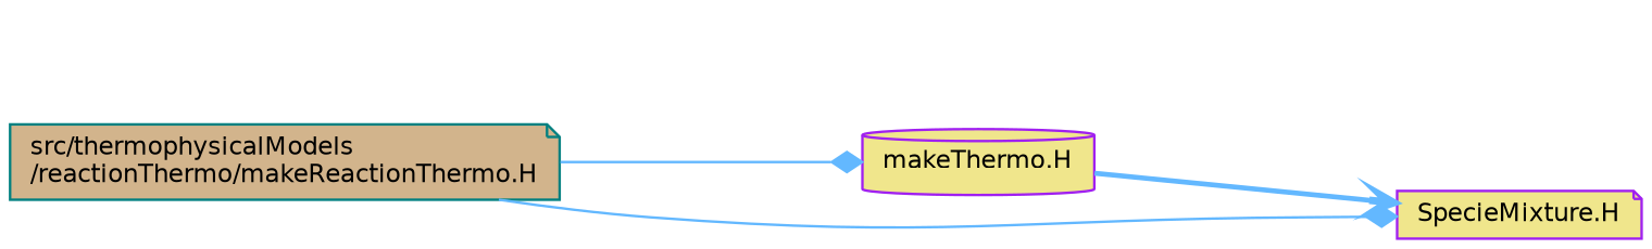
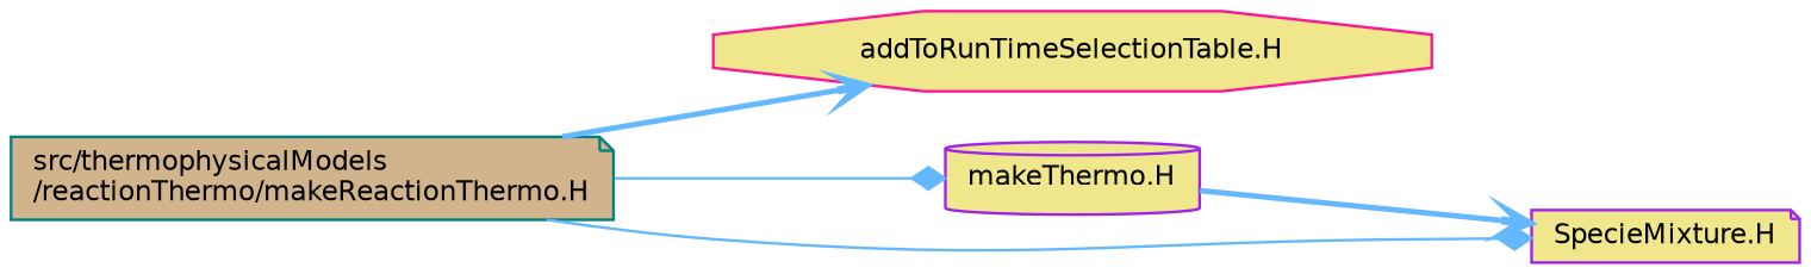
  digraph {
    rankdir=LR
    node [color=purple fillcolor=khaki fontname=Helvetica fontsize=10 shape=note style=filled]
    edge [arrowhead=vee color=steelblue1 fontname=Helvetica fontsize=10 labelfontname=Helvetica labelfontsize=10 style=bold]
    n1 [color=teal fillcolor=tan fontcolor=black height=0.2 label="src/thermophysicalModels\l/reactionThermo/makeReactionThermo.H" width=0.4]
+   n2 [color=deeppink height=0.2 label="addToRunTimeSelectionTable.H" shape=octagon width=0.4]
    n3 [height=0.2 label="makeThermo.H" shape=cylinder width=0.4]
    n4 [height=0.2 label="SpecieMixture.H" width=0.4]
+   n1 -> n2
    n1 -> n3 [arrowhead=diamond style=solid]
    n1 -> n4 [arrowhead=diamond style=solid]
    n3 -> n4
  }
